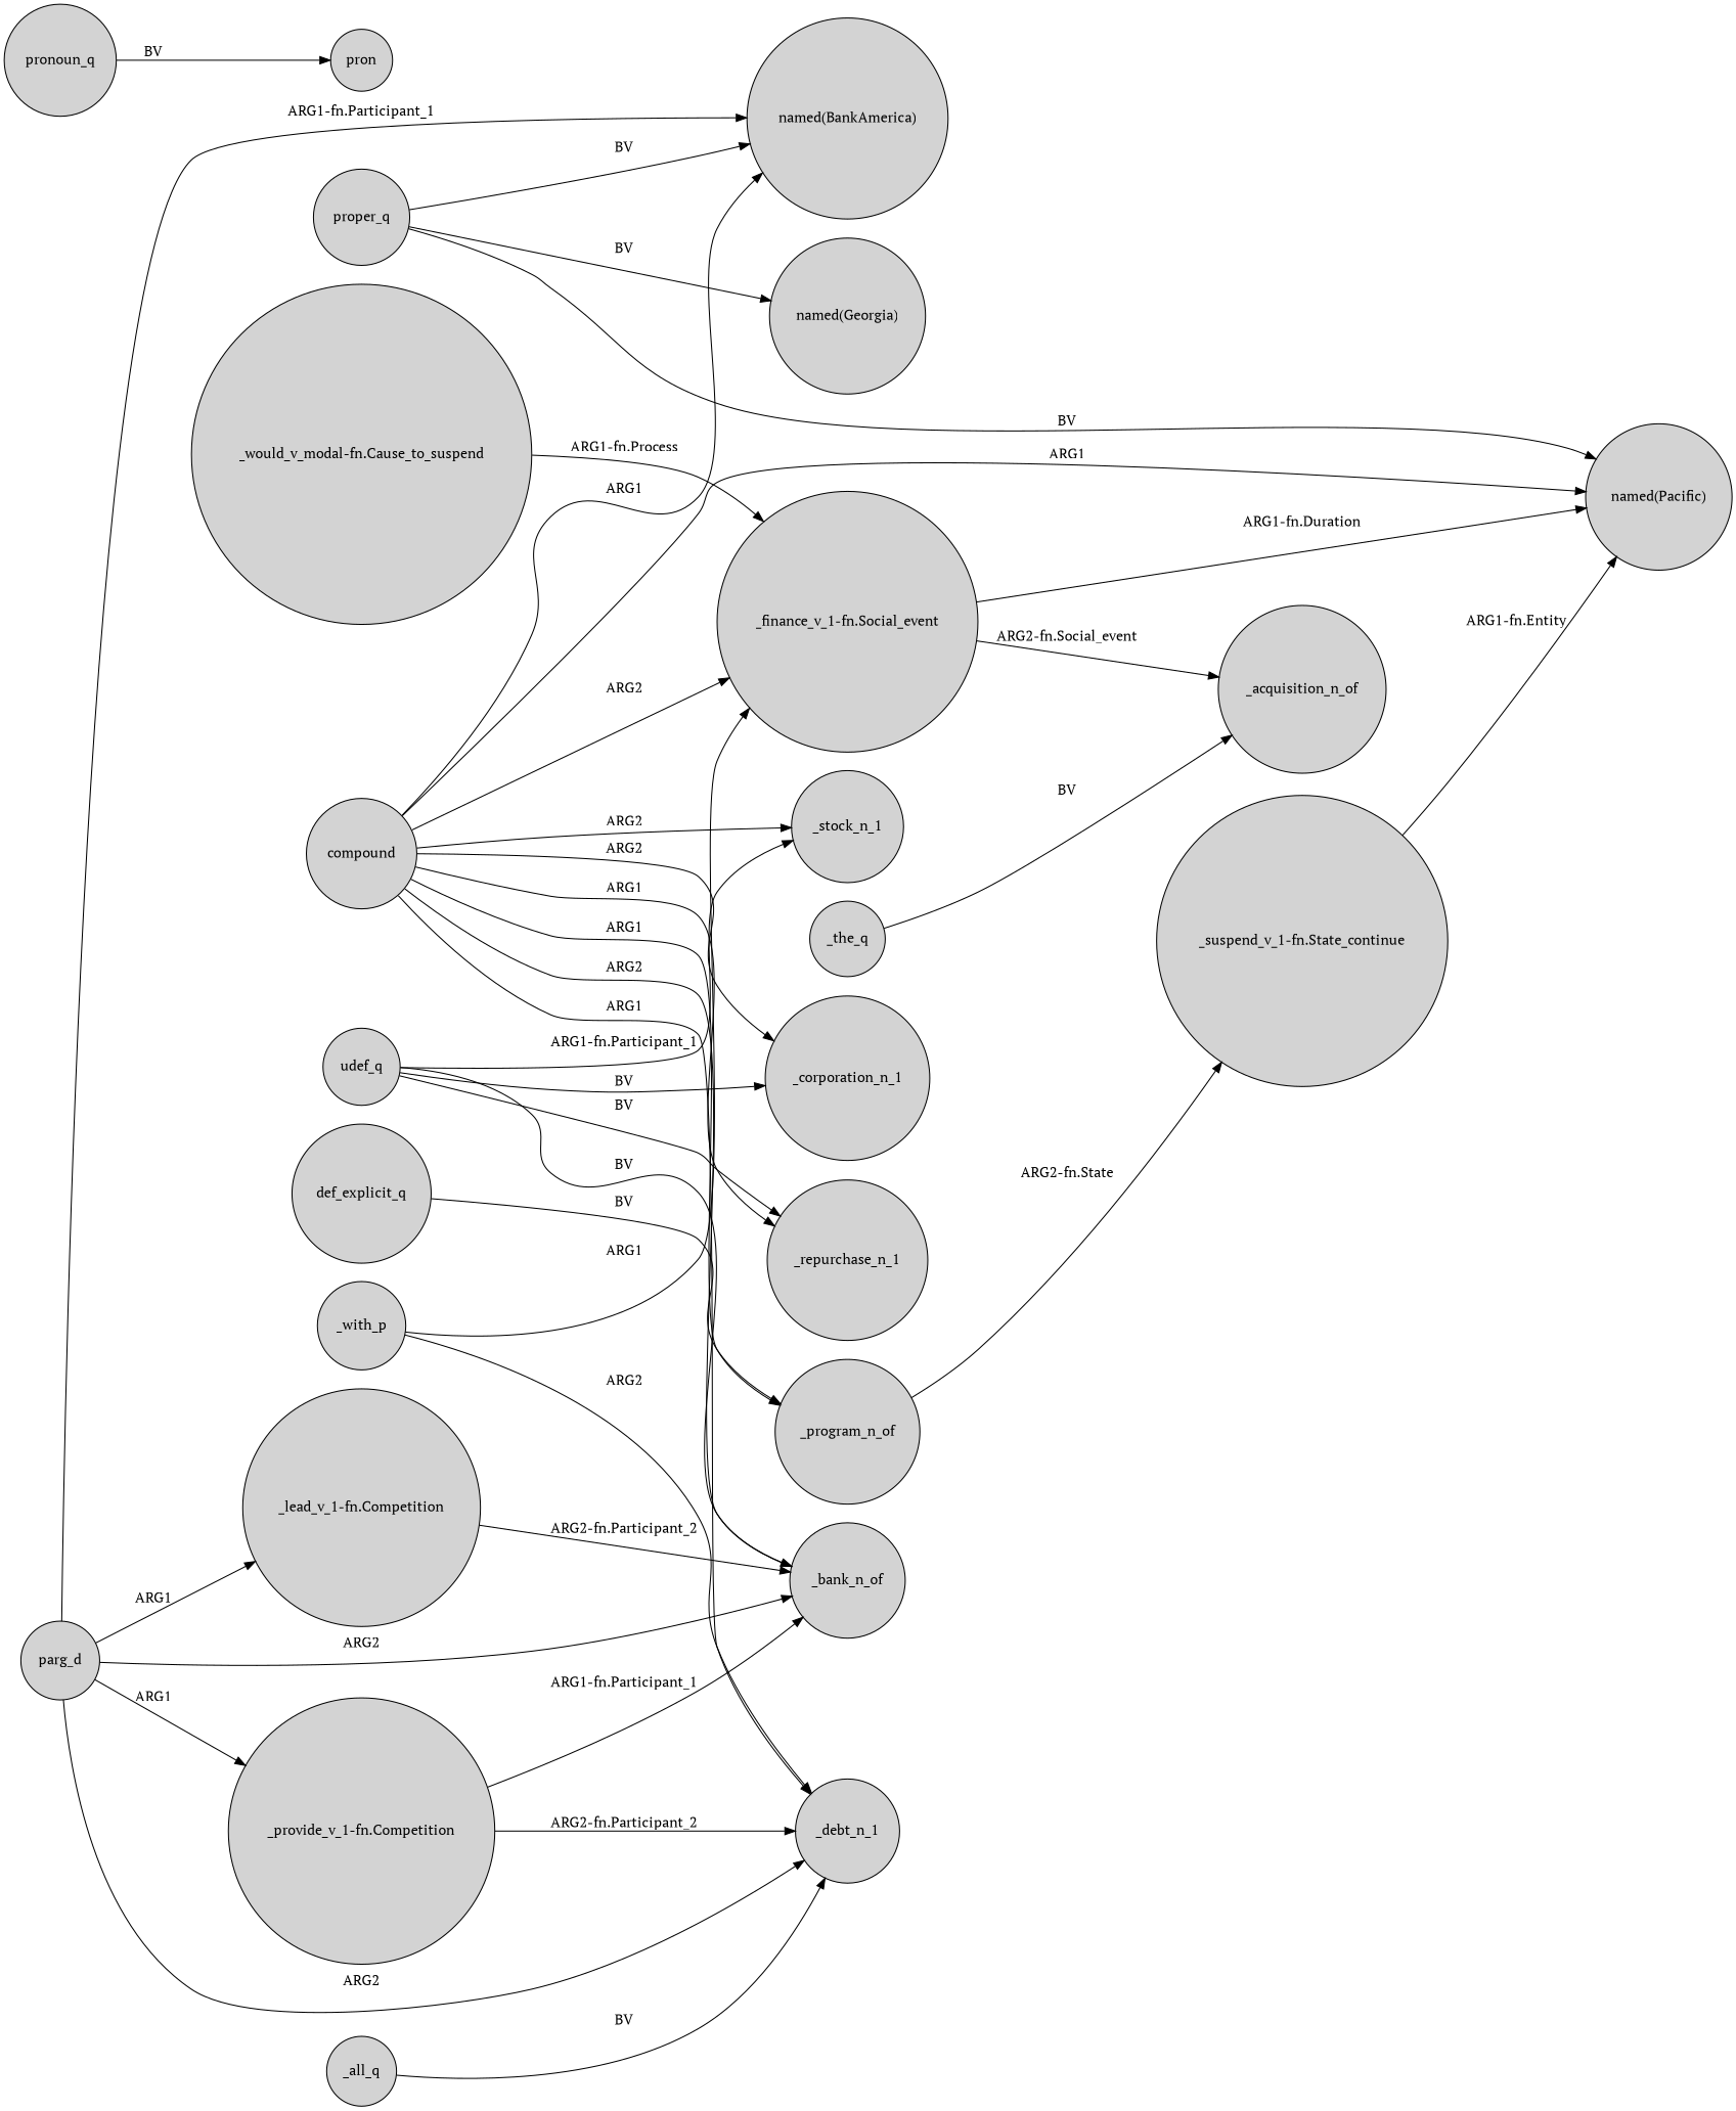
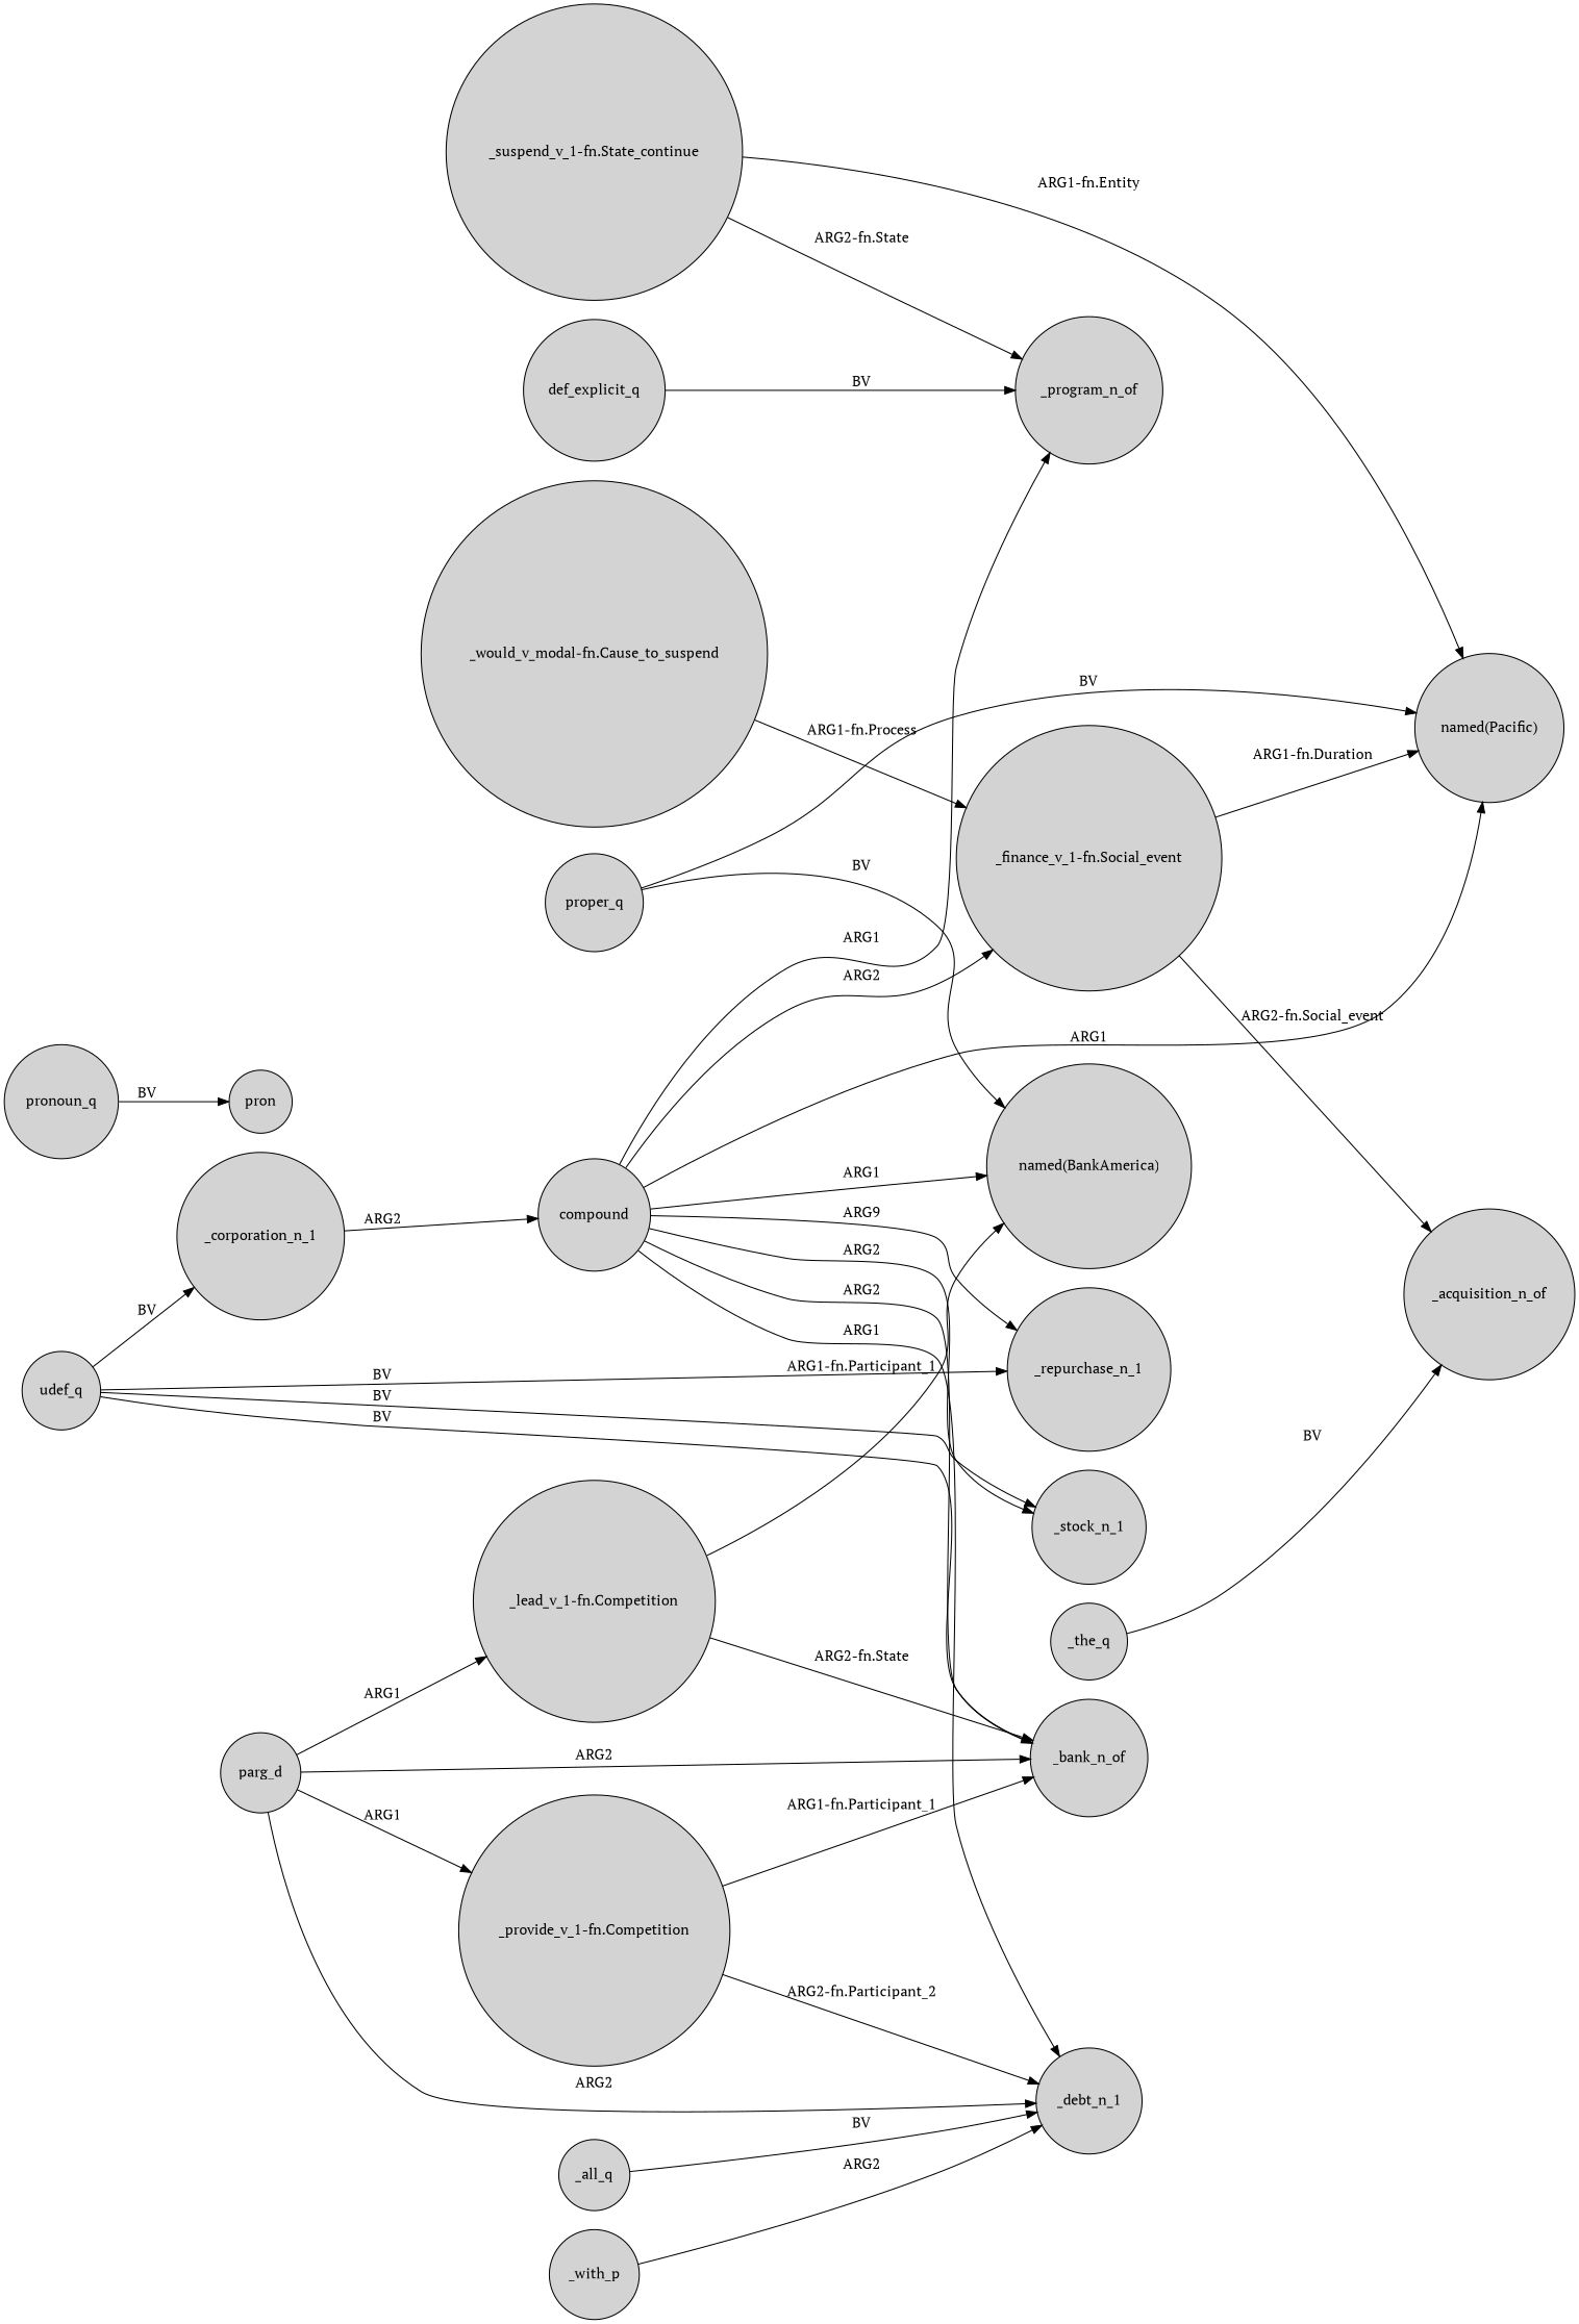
  digraph {
    fontname="PT Serif"
    rankdir=LR
    node [fontname="PT Serif" shape=circle style=filled]
    edge [fontname="PT Serif"]
    "_lead_v_1-fn.Competition"
    _bank_n_of
    "named(BankAmerica)"
    proper_q
-   "named(Georgia)"
    "named(Pacific)"
    compound
    _repurchase_n_1
    _debt_n_1
    _program_n_of
    _stock_n_1
    _corporation_n_1
    "_finance_v_1-fn.Social_event"
    parg_d
    "_provide_v_1-fn.Competition"
    _with_p
    _acquisition_n_of
    udef_q
    _the_q
    _all_q
    "_suspend_v_1-fn.State_continue"
    pronoun_q
    pron
    n24 [label="_would_v_modal-fn.Cause_to_suspend"]
    def_explicit_q
-   "_lead_v_1-fn.Competition" -> _bank_n_of [label="ARG2-fn.Participant_2"]
-   parg_d -> "named(BankAmerica)" [label="ARG1-fn.Participant_1"]
+   "_lead_v_1-fn.Competition" -> _bank_n_of [label="ARG2-fn.State"]
+   "_lead_v_1-fn.Competition" -> "named(BankAmerica)" [label="ARG1-fn.Participant_1"]
    proper_q -> "named(BankAmerica)" [label=BV]
-   proper_q -> "named(Georgia)" [label=BV]
    proper_q -> "named(Pacific)" [label=BV]
    compound -> _bank_n_of [label=ARG2]
    compound -> "named(BankAmerica)" [label=ARG1]
    compound -> "named(Pacific)" [label=ARG1]
-   compound -> _repurchase_n_1 [label=ARG1]
+   compound -> _repurchase_n_1 [label=ARG9]
    compound -> _debt_n_1 [label=ARG1]
    compound -> _program_n_of [label=ARG1]
    compound -> _stock_n_1 [label=ARG2]
-   compound -> _corporation_n_1 [label=ARG2]
+   _corporation_n_1 -> compound [label=ARG2]
    compound -> "_finance_v_1-fn.Social_event" [label=ARG2]
    "_finance_v_1-fn.Social_event" -> "named(Pacific)" [label="ARG1-fn.Duration"]
    "_finance_v_1-fn.Social_event" -> _acquisition_n_of [label="ARG2-fn.Social_event"]
    parg_d -> "_lead_v_1-fn.Competition" [label=ARG1]
    parg_d -> _bank_n_of [label=ARG2]
    parg_d -> _debt_n_1 [label=ARG2]
    parg_d -> "_provide_v_1-fn.Competition" [label=ARG1]
    "_provide_v_1-fn.Competition" -> _bank_n_of [label="ARG1-fn.Participant_1"]
    "_provide_v_1-fn.Competition" -> _debt_n_1 [label="ARG2-fn.Participant_2"]
    _with_p -> _debt_n_1 [label=ARG2]
-   _with_p -> "_finance_v_1-fn.Social_event" [label=ARG1]
    udef_q -> _bank_n_of [label=BV]
    udef_q -> _repurchase_n_1 [label=BV]
-   udef_q -> _stock_n_1 [label="ARG1-fn.Participant_1"]
+   udef_q -> _stock_n_1 [label=BV]
    udef_q -> _corporation_n_1 [label=BV]
    _the_q -> _acquisition_n_of [label=BV]
    _all_q -> _debt_n_1 [label=BV]
    "_suspend_v_1-fn.State_continue" -> "named(Pacific)" [label="ARG1-fn.Entity"]
-   _program_n_of -> "_suspend_v_1-fn.State_continue" [label="ARG2-fn.State"]
+   "_suspend_v_1-fn.State_continue" -> _program_n_of [label="ARG2-fn.State"]
    pronoun_q -> pron [label=BV]
    n24 -> "_finance_v_1-fn.Social_event" [label="ARG1-fn.Process"]
    def_explicit_q -> _program_n_of [label=BV]
  }
